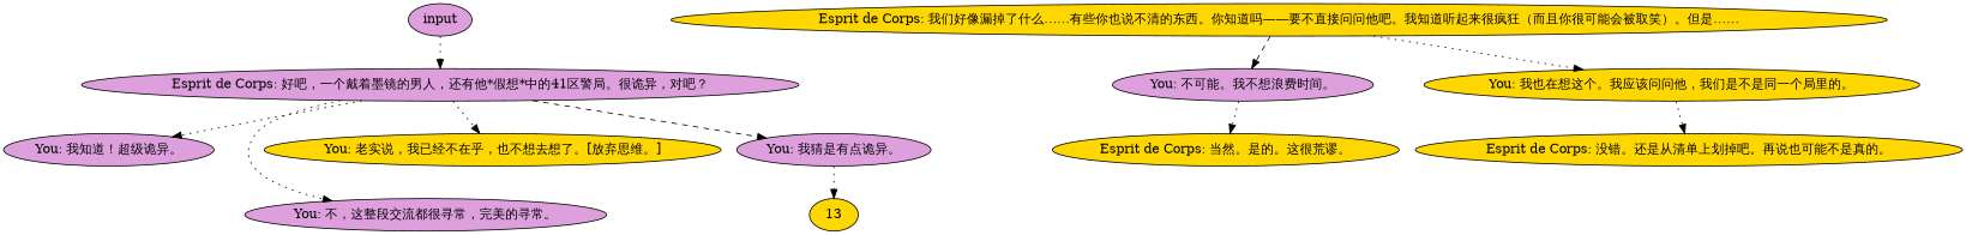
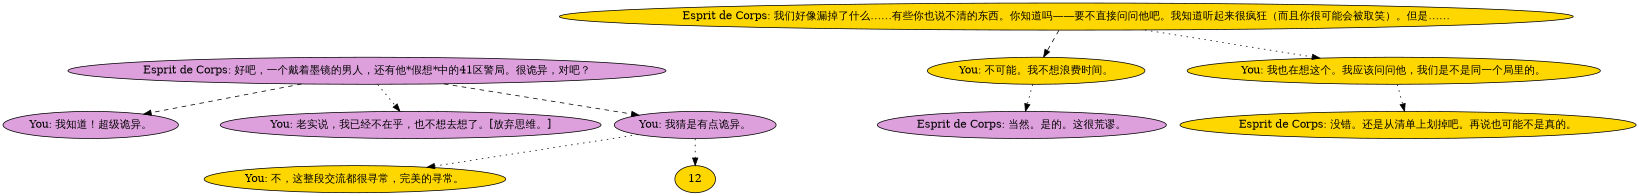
  digraph {
    node [fillcolor=plum style=filled]
    edge [style=dotted]
-   n1 [label=input]
    n2 [label="Esprit de Corps: 好吧，一个戴着墨镜的男人，还有他*假想*中的41区警局。很诡异，对吧？"]
    n3 [label="You: 我知道！超级诡异。"]
-   n4 [label="You: 不，这整段交流都很寻常，完美的寻常。"]
-   n5 [fillcolor=gold label="You: 老实说，我已经不在乎，也不想去想了。[放弃思维。]"]
+   n4 [fillcolor=gold label="You: 不，这整段交流都很寻常，完美的寻常。"]
+   n5 [label="You: 老实说，我已经不在乎，也不想去想了。[放弃思维。]"]
    n6 [label="You: 我猜是有点诡异。"]
-   12 [fillcolor=gold label=13]
-   n8 [label="You: 不可能。我不想浪费时间。"]
-   n9 [fillcolor=gold label="Esprit de Corps: 当然。是的。这很荒谬。"]
+   12 [fillcolor=gold]
+   n8 [fillcolor=gold label="You: 不可能。我不想浪费时间。"]
+   n9 [label="Esprit de Corps: 当然。是的。这很荒谬。"]
    n10 [fillcolor=gold label="Esprit de Corps: 没错。还是从清单上划掉吧。再说也可能不是真的。"]
    n11 [fillcolor=gold label="You: 我也在想这个。我应该问问他，我们是不是同一个局里的。"]
    n12 [fillcolor=gold label="Esprit de Corps: 我们好像漏掉了什么……有些你也说不清的东西。你知道吗——要不直接问问他吧。我知道听起来很疯狂（而且你很可能会被取笑）。但是……"]
-   n1 -> n2
-   n2 -> n3
-   n2 -> n4
+   n2 -> n3 [style=dashed]
+   n6 -> n4
    n2 -> n5
    n2 -> n6 [style=dashed]
    n6 -> 12
    n8 -> n9
    n11 -> n10
    n12 -> n8 [style=dashed]
    n12 -> n11
  }
